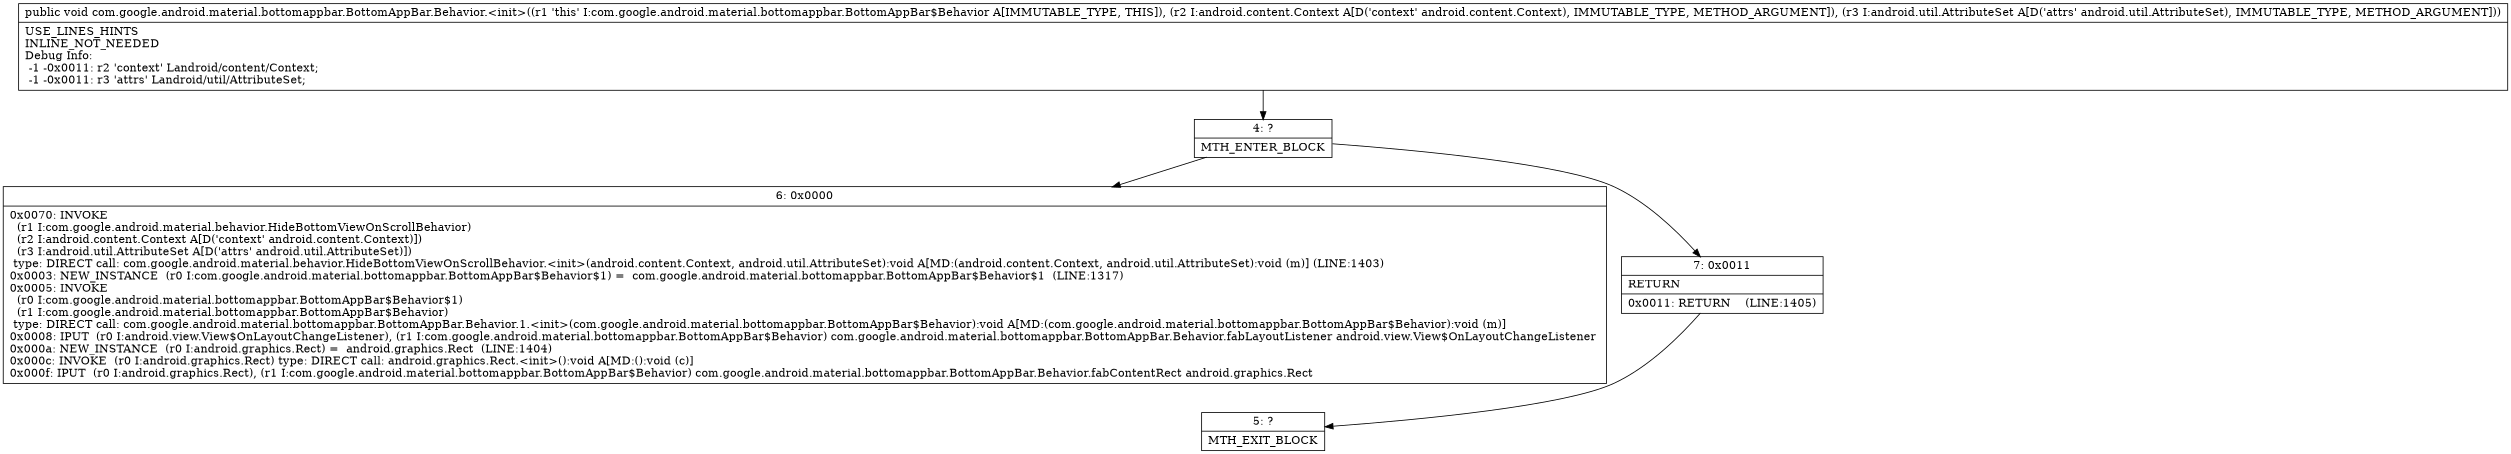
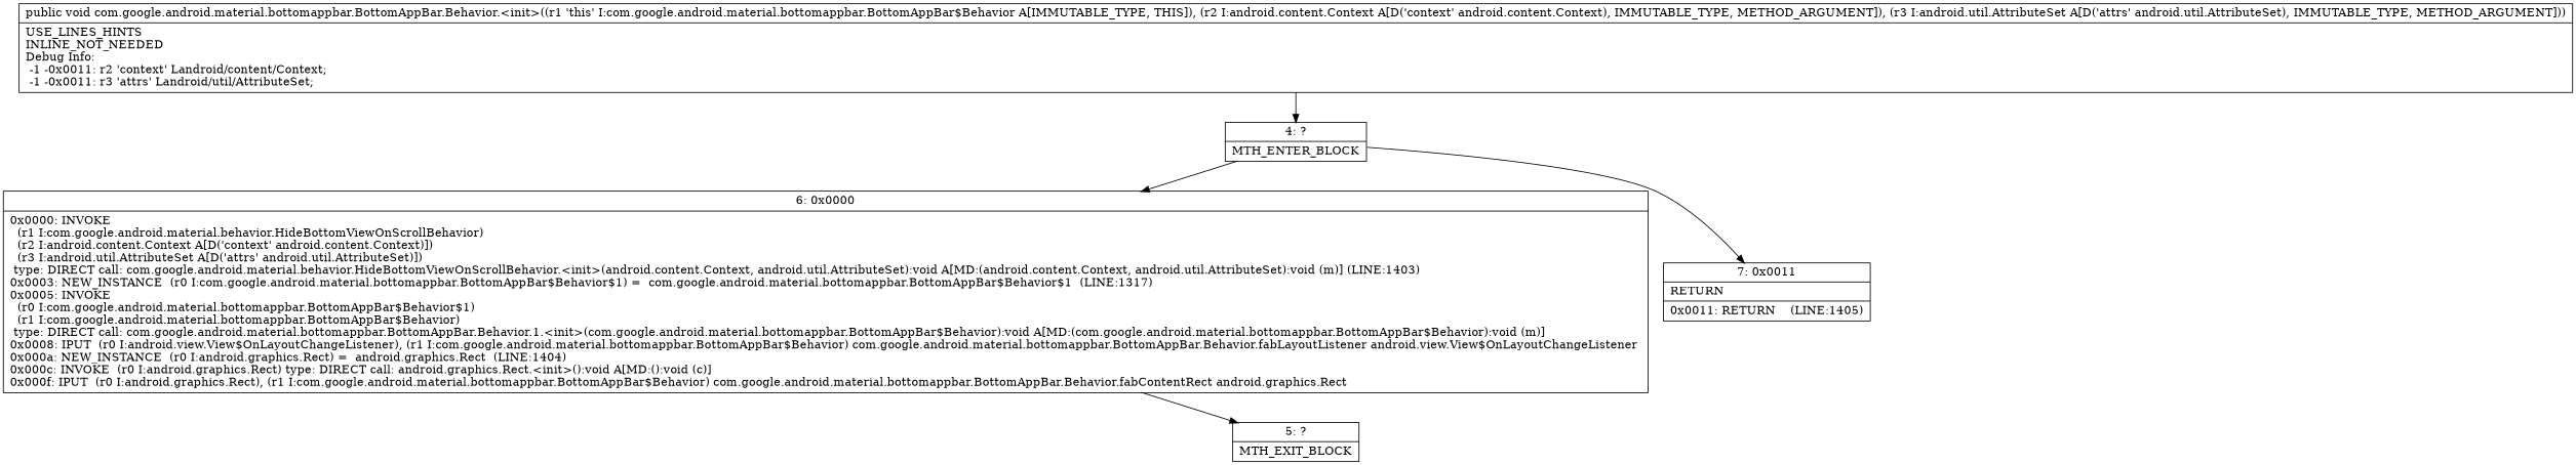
  digraph {
    node [shape=record]
    n1 [label="{4\:\ ?|MTH_ENTER_BLOCK\l}"]
-   n2 [label="{6\:\ 0x0000|0x0070: INVOKE  \l  (r1 I:com.google.android.material.behavior.HideBottomViewOnScrollBehavior)\l  (r2 I:android.content.Context A[D('context' android.content.Context)])\l  (r3 I:android.util.AttributeSet A[D('attrs' android.util.AttributeSet)])\l type: DIRECT call: com.google.android.material.behavior.HideBottomViewOnScrollBehavior.\<init\>(android.content.Context, android.util.AttributeSet):void A[MD:(android.content.Context, android.util.AttributeSet):void (m)] (LINE:1403)\l0x0003: NEW_INSTANCE  (r0 I:com.google.android.material.bottomappbar.BottomAppBar$Behavior$1) =  com.google.android.material.bottomappbar.BottomAppBar$Behavior$1  (LINE:1317)\l0x0005: INVOKE  \l  (r0 I:com.google.android.material.bottomappbar.BottomAppBar$Behavior$1)\l  (r1 I:com.google.android.material.bottomappbar.BottomAppBar$Behavior)\l type: DIRECT call: com.google.android.material.bottomappbar.BottomAppBar.Behavior.1.\<init\>(com.google.android.material.bottomappbar.BottomAppBar$Behavior):void A[MD:(com.google.android.material.bottomappbar.BottomAppBar$Behavior):void (m)]\l0x0008: IPUT  (r0 I:android.view.View$OnLayoutChangeListener), (r1 I:com.google.android.material.bottomappbar.BottomAppBar$Behavior) com.google.android.material.bottomappbar.BottomAppBar.Behavior.fabLayoutListener android.view.View$OnLayoutChangeListener \l0x000a: NEW_INSTANCE  (r0 I:android.graphics.Rect) =  android.graphics.Rect  (LINE:1404)\l0x000c: INVOKE  (r0 I:android.graphics.Rect) type: DIRECT call: android.graphics.Rect.\<init\>():void A[MD:():void (c)]\l0x000f: IPUT  (r0 I:android.graphics.Rect), (r1 I:com.google.android.material.bottomappbar.BottomAppBar$Behavior) com.google.android.material.bottomappbar.BottomAppBar.Behavior.fabContentRect android.graphics.Rect \l}"]
+   n2 [label="{6\:\ 0x0000|0x0000: INVOKE  \l  (r1 I:com.google.android.material.behavior.HideBottomViewOnScrollBehavior)\l  (r2 I:android.content.Context A[D('context' android.content.Context)])\l  (r3 I:android.util.AttributeSet A[D('attrs' android.util.AttributeSet)])\l type: DIRECT call: com.google.android.material.behavior.HideBottomViewOnScrollBehavior.\<init\>(android.content.Context, android.util.AttributeSet):void A[MD:(android.content.Context, android.util.AttributeSet):void (m)] (LINE:1403)\l0x0003: NEW_INSTANCE  (r0 I:com.google.android.material.bottomappbar.BottomAppBar$Behavior$1) =  com.google.android.material.bottomappbar.BottomAppBar$Behavior$1  (LINE:1317)\l0x0005: INVOKE  \l  (r0 I:com.google.android.material.bottomappbar.BottomAppBar$Behavior$1)\l  (r1 I:com.google.android.material.bottomappbar.BottomAppBar$Behavior)\l type: DIRECT call: com.google.android.material.bottomappbar.BottomAppBar.Behavior.1.\<init\>(com.google.android.material.bottomappbar.BottomAppBar$Behavior):void A[MD:(com.google.android.material.bottomappbar.BottomAppBar$Behavior):void (m)]\l0x0008: IPUT  (r0 I:android.view.View$OnLayoutChangeListener), (r1 I:com.google.android.material.bottomappbar.BottomAppBar$Behavior) com.google.android.material.bottomappbar.BottomAppBar.Behavior.fabLayoutListener android.view.View$OnLayoutChangeListener \l0x000a: NEW_INSTANCE  (r0 I:android.graphics.Rect) =  android.graphics.Rect  (LINE:1404)\l0x000c: INVOKE  (r0 I:android.graphics.Rect) type: DIRECT call: android.graphics.Rect.\<init\>():void A[MD:():void (c)]\l0x000f: IPUT  (r0 I:android.graphics.Rect), (r1 I:com.google.android.material.bottomappbar.BottomAppBar$Behavior) com.google.android.material.bottomappbar.BottomAppBar.Behavior.fabContentRect android.graphics.Rect \l}"]
    n3 [label="{7\:\ 0x0011|RETURN\l|0x0011: RETURN    (LINE:1405)\l}"]
    n4 [label="{5\:\ ?|MTH_EXIT_BLOCK\l}"]
    n5 [label="{public void com.google.android.material.bottomappbar.BottomAppBar.Behavior.\<init\>((r1 'this' I:com.google.android.material.bottomappbar.BottomAppBar$Behavior A[IMMUTABLE_TYPE, THIS]), (r2 I:android.content.Context A[D('context' android.content.Context), IMMUTABLE_TYPE, METHOD_ARGUMENT]), (r3 I:android.util.AttributeSet A[D('attrs' android.util.AttributeSet), IMMUTABLE_TYPE, METHOD_ARGUMENT]))  | USE_LINES_HINTS\lINLINE_NOT_NEEDED\lDebug Info:\l  \-1 \-0x0011: r2 'context' Landroid\/content\/Context;\l  \-1 \-0x0011: r3 'attrs' Landroid\/util\/AttributeSet;\l}"]
    n1 -> n2
    n1 -> n3
-   n3 -> n4
+   n2 -> n4
    n5 -> n1
  }
